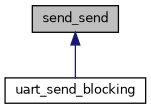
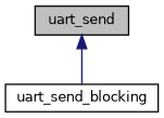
  digraph {
    rankdir=TB
    node [color=black fontname=Helvetica fontsize=10 shape=record style=filled]
-   n1 [fillcolor=grey75 fontcolor=black height=0.2 label=send_send width=0.4]
+   n1 [fillcolor=grey75 fontcolor=black height=0.2 label=uart_send width=0.4]
    n2 [fillcolor=white height=0.2 label=uart_send_blocking width=0.4]
    n1 -> n2 [color=midnightblue dir=back fontname=Helvetica fontsize=10 labelfontname=Helvetica labelfontsize=10 style=solid]
  }
